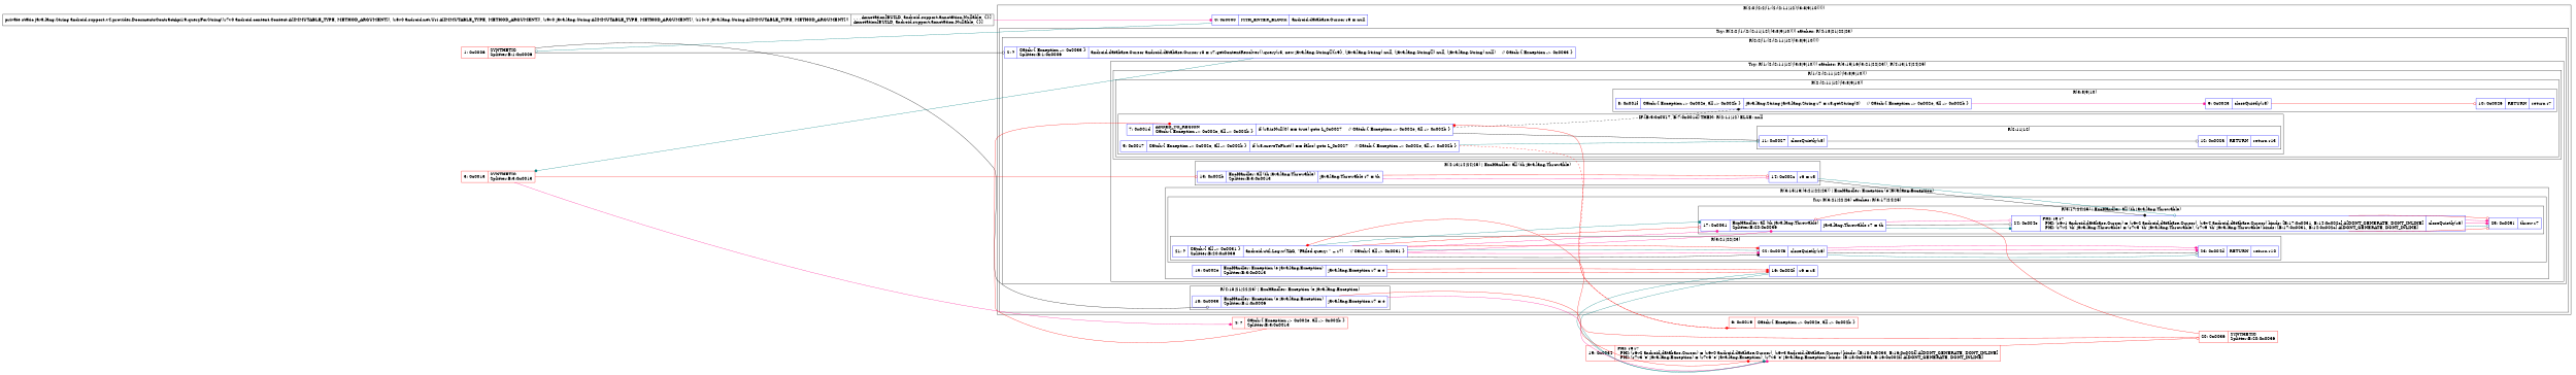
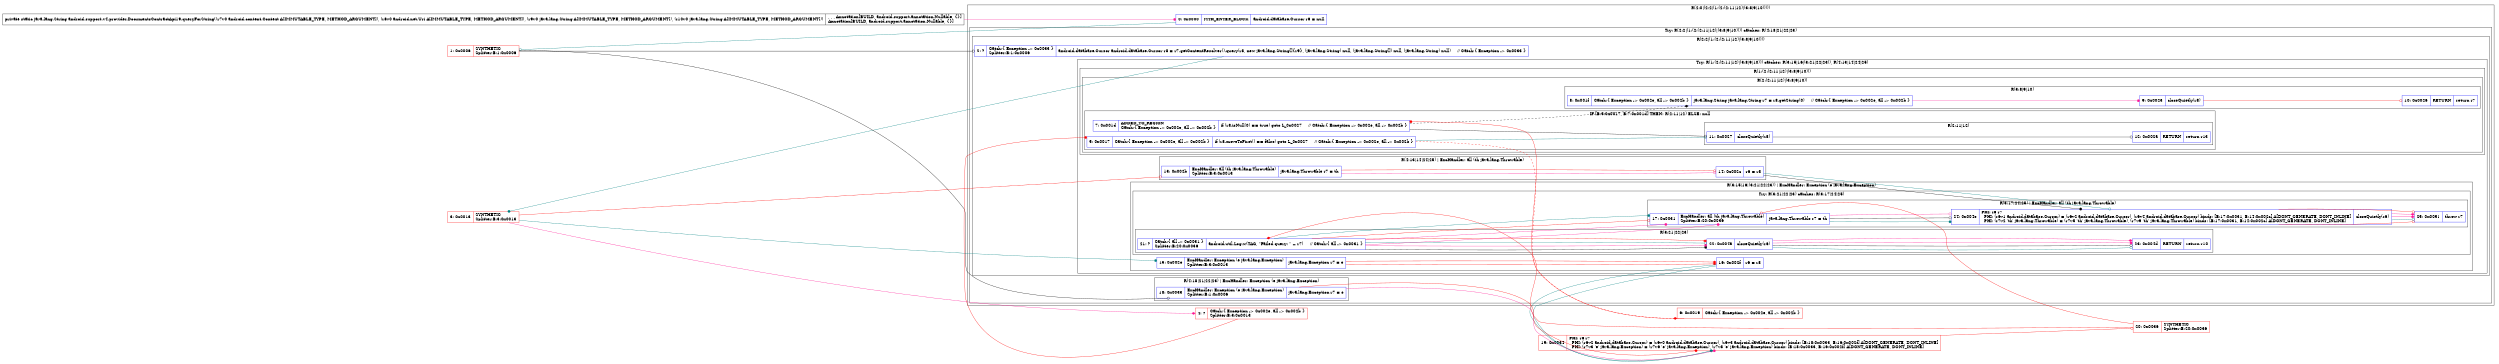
  digraph {
    rankdir=LR
    node [color=blue shape=record]
    edge [arrowhead=odot color=red]
    n1 [label="{11\:\ 0x0027|closeQuietly(r8)\l}"]
    n2 [label="{12\:\ 0x002a|RETURN\l|return r13\l}"]
    n3 [label="{5\:\ 0x0017|Catch:\{ Exception \-\> 0x002e, all \-\> 0x002b \}\l|if (r8.moveToFirst() == false) goto L_0x0027     \/\/ Catch:\{ Exception \-\> 0x002e, all \-\> 0x002b \}\l}"]
    n4 [label="{7\:\ 0x001d|ADDED_TO_REGION\lCatch:\{ Exception \-\> 0x002e, all \-\> 0x002b \}\l|if (r8.isNull(0) == true) goto L_0x0027     \/\/ Catch:\{ Exception \-\> 0x002e, all \-\> 0x002b \}\l}"]
    n5 [label="{8\:\ 0x001f|Catch:\{ Exception \-\> 0x002e, all \-\> 0x002b \}\l|java.lang.String java.lang.String r7 = r8.getString(0)     \/\/ Catch:\{ Exception \-\> 0x002e, all \-\> 0x002b \}\l}"]
    n6 [label="{9\:\ 0x0023|closeQuietly(r8)\l}"]
    n7 [label="{10\:\ 0x0026|RETURN\l|return r7\l}"]
    n8 [label="{21\:\ ?|Catch:\{ all \-\> 0x0031 \}\lSplitter:B:20:0x0036\l|android.util.Log.w(TAG, \"Failed query: \" + r7)     \/\/ Catch:\{ all \-\> 0x0031 \}\l}"]
    n9 [label="{22\:\ 0x004a|closeQuietly(r6)\l}"]
    n10 [label="{23\:\ 0x004d|RETURN\l|return r10\l}"]
    n11 [label="{17\:\ 0x0031|ExcHandler: all (th java.lang.Throwable)\lSplitter:B:20:0x0036\l|java.lang.Throwable r7 = th\l}"]
    n12 [label="{24\:\ 0x004e|PHI: r6 r7 \l  PHI: (r6v1 android.database.Cursor) = (r6v2 android.database.Cursor), (r6v4 android.database.Cursor) binds: [B:17:0x0031, B:14:0x002c] A[DONT_GENERATE, DONT_INLINE]\l  PHI: (r7v2 'th' java.lang.Throwable) = (r7v5 'th' java.lang.Throwable), (r7v9 'th' java.lang.Throwable) binds: [B:17:0x0031, B:14:0x002c] A[DONT_GENERATE, DONT_INLINE]\l|closeQuietly(r6)\l}"]
    n13 [label="{25\:\ 0x0051|throw r7\l}"]
    n14 [label="{15\:\ 0x002e|ExcHandler: Exception (e java.lang.Exception)\lSplitter:B:3:0x0013\l|java.lang.Exception r7 = e\l}"]
    n15 [label="{16\:\ 0x002f|r6 = r8\l}"]
    n16 [label="{13\:\ 0x002b|ExcHandler: all (th java.lang.Throwable)\lSplitter:B:3:0x0013\l|java.lang.Throwable r7 = th\l}"]
    n17 [label="{14\:\ 0x002c|r6 = r8\l}"]
    n18 [label="{2\:\ ?|Catch:\{ Exception \-\> 0x0033 \}\lSplitter:B:1:0x0006\l|android.database.Cursor android.database.Cursor r8 = r7.getContentResolver().query(r8, new java.lang.String[]\{r9\}, (java.lang.String) null, (java.lang.String[]) null, (java.lang.String) null)     \/\/ Catch:\{ Exception \-\> 0x0033 \}\l}"]
    n19 [label="{18\:\ 0x0033|ExcHandler: Exception (e java.lang.Exception)\lSplitter:B:1:0x0006\l|java.lang.Exception r7 = e\l}"]
    n20 [label="{0\:\ 0x0000|MTH_ENTER_BLOCK\l|android.database.Cursor r6 = null\l}"]
    n21 [color=red label="{6\:\ 0x0019|Catch:\{ Exception \-\> 0x002e, all \-\> 0x002b \}\l}"]
    n22 [color=red label="{19\:\ 0x0034|PHI: r6 r7 \l  PHI: (r6v2 android.database.Cursor) = (r6v0 android.database.Cursor), (r6v3 android.database.Cursor) binds: [B:18:0x0033, B:16:0x002f] A[DONT_GENERATE, DONT_INLINE]\l  PHI: (r7v3 'e' java.lang.Exception) = (r7v6 'e' java.lang.Exception), (r7v8 'e' java.lang.Exception) binds: [B:18:0x0033, B:16:0x002f] A[DONT_GENERATE, DONT_INLINE]\l}"]
    n23 [color=red label="{3\:\ 0x0013|SYNTHETIC\lSplitter:B:3:0x0013\l}"]
    n24 [color=red label="{1\:\ 0x0006|SYNTHETIC\lSplitter:B:1:0x0006\l}"]
    n25 [color=red label="{4\:\ ?|Catch:\{ Exception \-\> 0x002e, all \-\> 0x002b \}\lSplitter:B:3:0x0013\l}"]
    n26 [color=red label="{20\:\ 0x0036|SYNTHETIC\lSplitter:B:20:0x0036\l}"]
    n27 [label="{private static java.lang.String android.support.v4.provider.DocumentsContractApi19.queryForString((r7v0 android.content.Context A[IMMUTABLE_TYPE, METHOD_ARGUMENT]), (r8v0 android.net.Uri A[IMMUTABLE_TYPE, METHOD_ARGUMENT]), (r9v0 java.lang.String A[IMMUTABLE_TYPE, METHOD_ARGUMENT]), (r10v0 java.lang.String A[IMMUTABLE_TYPE, METHOD_ARGUMENT]))  | , , , Annotation[BUILD, android.support.annotation.Nullable, \{\}]\lAnnotation[BUILD, android.support.annotation.Nullable, \{\}]\l}" color=""]
    subgraph cluster_1 {
      label="R(2:0|(2:2|(1:(2:(2:11|12)|(3:8|9|10)))))"
      n20
      subgraph cluster_2 {
        label="Try: R(2:2|(1:(2:(2:11|12)|(3:8|9|10)))) catches: R(4:18|21|22|23)"
        subgraph cluster_3 {
          label="R(2:2|(1:(2:(2:11|12)|(3:8|9|10))))"
          n18
          subgraph cluster_4 {
            label="Try: R(1:(2:(2:11|12)|(3:8|9|10))) catches: R(3:15|16|(3:21|22|23)), R(4:13|14|24|25)"
            subgraph cluster_5 {
              label="R(1:(2:(2:11|12)|(3:8|9|10)))"
              subgraph cluster_6 {
                label="R(2:(2:11|12)|(3:8|9|10))"
                subgraph cluster_7 {
                  label="IF [B:5:0x0017, B:7:0x001d] THEN: R(2:11|12) ELSE: null"
                  n3
                  n4
                  subgraph cluster_8 {
                    label="R(2:11|12)"
                    n1
                    n2
                  }
                }
                subgraph cluster_9 {
                  label="R(3:8|9|10)"
                  n5
                  n6
                  n7
                }
              }
            }
            subgraph cluster_10 {
              label="R(3:15|16|(3:21|22|23)) | ExcHandler: Exception (e java.lang.Exception)\l"
              n14
              n15
              subgraph cluster_11 {
                label="Try: R(3:21|22|23) catches: R(3:17|24|25)"
                subgraph cluster_12 {
                  label="R(3:21|22|23)"
                  n8
                  n9
                  n10
                }
                subgraph cluster_13 {
                  label="R(3:17|24|25) | ExcHandler: all (th java.lang.Throwable)\l"
                  n11
                  n12
                  n13
                }
              }
            }
            subgraph cluster_14 {
              label="R(4:13|14|24|25) | ExcHandler: all (th java.lang.Throwable)\l"
              n16
              n17
            }
          }
        }
        subgraph cluster_15 {
          label="R(4:18|21|22|23) | ExcHandler: Exception (e java.lang.Exception)\l"
          n19
        }
      }
    }
    subgraph cluster_16 {
      label="R(4:18|21|22|23) | ExcHandler: Exception (e java.lang.Exception)\l"
    }
    subgraph cluster_17 {
      label="R(3:15|16|(3:21|22|23)) | ExcHandler: Exception (e java.lang.Exception)\l"
      subgraph cluster_18 {
        label="Try: R(3:21|22|23) catches: R(3:17|24|25)"
        subgraph cluster_19 {
          label="R(3:21|22|23)"
        }
        subgraph cluster_20 {
          label="R(3:17|24|25) | ExcHandler: all (th java.lang.Throwable)\l"
        }
      }
    }
    subgraph cluster_21 {
      label="R(4:13|14|24|25) | ExcHandler: all (th java.lang.Throwable)\l"
    }
    subgraph cluster_22 {
      label="R(3:17|24|25) | ExcHandler: all (th java.lang.Throwable)\l"
    }
    n1 -> n2 [color=black]
    n3 -> n1 [color=teal]
    n3 -> n21 [arrowhead=diamond style=dashed]
    n4 -> n1 [color=black]
    n4 -> n5 [arrowhead=diamond color=black style=dashed]
    n5 -> n6 [arrowhead=dot color=deeppink]
    n6 -> n7
    n8 -> n9 [arrowhead=dot color=black]
    n8 -> n9 [arrowhead=dot color=deeppink]
    n8 -> n9 [color=teal]
    n8 -> n9 [arrowhead=diamond]
    n8 -> n11 [arrowhead=dot color=deeppink]
    n8 -> n11 [arrowhead=dot color=deeppink]
    n8 -> n11
    n8 -> n11 [arrowhead=dot color=teal]
    n9 -> n10 [color=teal]
    n9 -> n10 [color=black]
    n9 -> n10 [arrowhead=dot color=deeppink]
    n9 -> n10 [arrowhead=diamond color=deeppink]
    n11 -> n12 [arrowhead=dot color=teal]
    n11 -> n12 [color=black]
    n11 -> n12 [color=deeppink]
    n12 -> n13
    n12 -> n13 [color=teal]
    n12 -> n13 [arrowhead=diamond color=deeppink]
    n12 -> n13 [arrowhead=diamond color=deeppink]
    n12 -> n13
    n14 -> n15 [arrowhead=diamond]
    n14 -> n15 [arrowhead=diamond]
    n15 -> n22 [arrowhead=diamond color=teal]
    n15 -> n22 [arrowhead=dot color=teal]
    n16 -> n17 [color=deeppink]
    n16 -> n17
    n17 -> n12 [arrowhead=dot color=black]
    n17 -> n12 [color=teal]
    n18 -> n23 [arrowhead=dot color=teal]
    n19 -> n22 [arrowhead=dot color=deeppink]
    n19 -> n22 [arrowhead=dot]
    n20 -> n24 [color=teal]
    n21 -> n4 [arrowhead=dot]
    n22 -> n26
+   n23 -> n14 [arrowhead=dot color=teal]
    n23 -> n16
    n23 -> n25 [arrowhead=diamond color=deeppink]
    n24 -> n18 [color=black]
    n24 -> n19 [color=black]
-   n25 -> n4 [arrowhead=dot]
+   n25 -> n3 [arrowhead=dot]
    n26 -> n8 [arrowhead=diamond]
    n26 -> n11
    n27 -> n20 [arrowhead=dot color=deeppink]
  }
